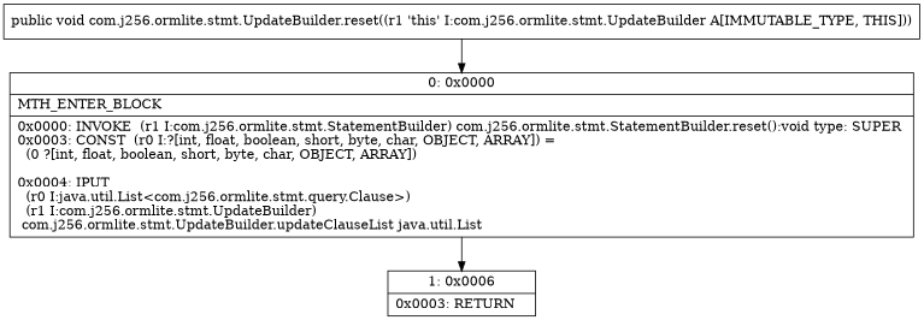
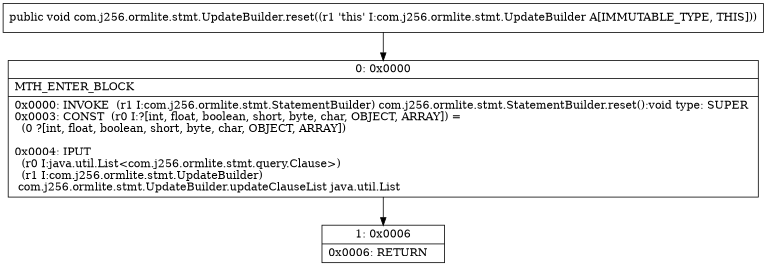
  digraph {
    node [shape=record]
    n1 [label="{0\:\ 0x0000|MTH_ENTER_BLOCK\l|0x0000: INVOKE  (r1 I:com.j256.ormlite.stmt.StatementBuilder) com.j256.ormlite.stmt.StatementBuilder.reset():void type: SUPER \l0x0003: CONST  (r0 I:?[int, float, boolean, short, byte, char, OBJECT, ARRAY]) = \l  (0 ?[int, float, boolean, short, byte, char, OBJECT, ARRAY])\l \l0x0004: IPUT  \l  (r0 I:java.util.List\<com.j256.ormlite.stmt.query.Clause\>)\l  (r1 I:com.j256.ormlite.stmt.UpdateBuilder)\l com.j256.ormlite.stmt.UpdateBuilder.updateClauseList java.util.List \l}"]
-   n2 [label="{1\:\ 0x0006|0x0003: RETURN   \l}"]
+   n2 [label="{1\:\ 0x0006|0x0006: RETURN   \l}"]
    n3 [label="{public void com.j256.ormlite.stmt.UpdateBuilder.reset((r1 'this' I:com.j256.ormlite.stmt.UpdateBuilder A[IMMUTABLE_TYPE, THIS])) }"]
    n1 -> n2
    n3 -> n1
  }
